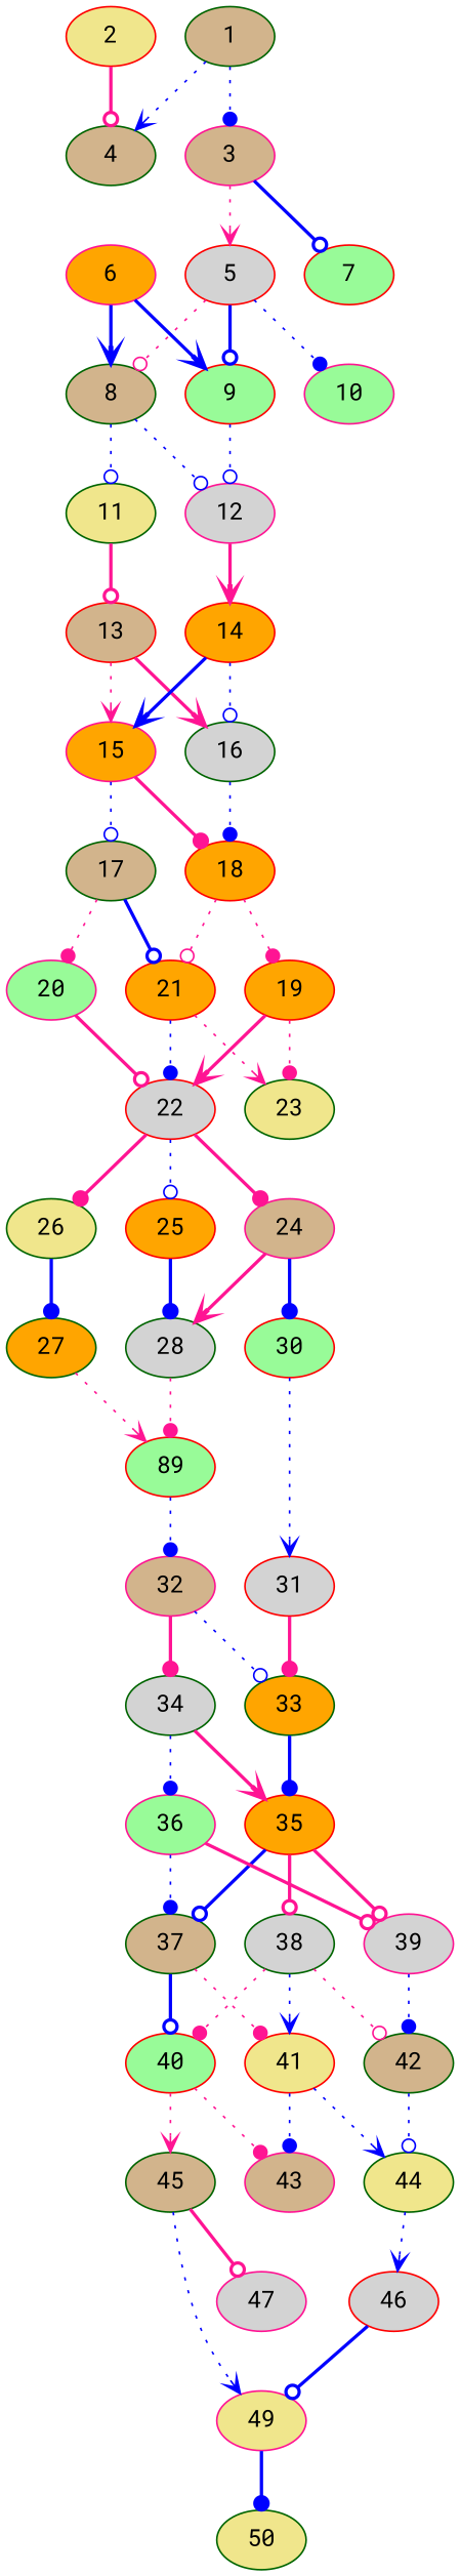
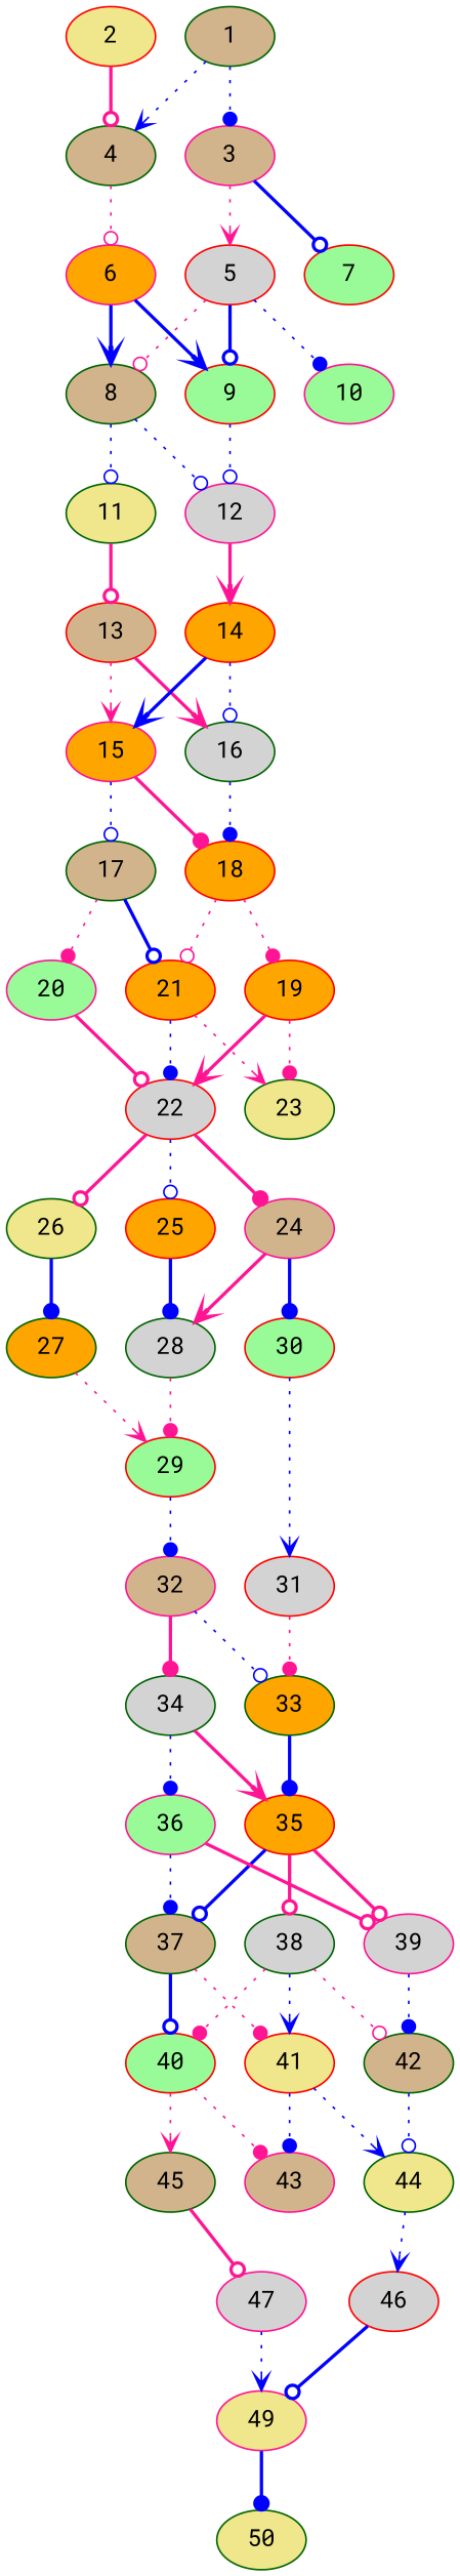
  digraph {
    fontname="Roboto Mono"
    node [alpha=0.14 color=darkgreen fillcolor=tan fontname="Roboto Mono" style=filled]
    edge [arrowhead=odot color=blue fontname="Roboto Mono" style=dotted]
    1 [alpha=0.13 expect_size=7127040]
    3 [color=deeppink expect_size=52080640]
    4 [alpha=0.11 expect_size=24068096]
    5 [alpha=0.18 color=red expect_size=22284288 fillcolor=lightgrey]
    7 [alpha=0.11 color=red expect_size=9341952 fillcolor=palegreen]
    6 [alpha=0.08 color=deeppink expect_size=45806592 fillcolor=orange]
    8 [alpha=0.12 expect_size=30242816]
    9 [alpha=0.07 color=red expect_size=33131520 fillcolor=palegreen]
    10 [alpha=0.16 color=deeppink expect_size=11444224 fillcolor=palegreen]
    2 [alpha=0.18 color=red expect_size=47134720 fillcolor=khaki]
    11 [alpha=0.01 expect_size=14716928 fillcolor=khaki]
    12 [alpha=0.16 color=deeppink expect_size=44347392 fillcolor=lightgrey]
    13 [alpha=0.19 color=red expect_size=39625728]
    14 [alpha=0.11 color=red expect_size=25466880 fillcolor=orange]
    15 [alpha=0.03 color=deeppink expect_size=51672064 fillcolor=orange]
    16 [alpha=0.03 expect_size=47282176 fillcolor=lightgrey]
    17 [expect_size=19899392]
    18 [alpha=0.12 color=red expect_size=46783488 fillcolor=orange]
    20 [color=deeppink expect_size=45437952 fillcolor=palegreen]
    21 [alpha=0.06 color=red expect_size=36645888 fillcolor=orange]
    19 [alpha=0.03 color=red expect_size=29048832 fillcolor=orange]
    22 [alpha=0.16 color=red expect_size=39995392 fillcolor=lightgrey]
    23 [alpha=0.06 expect_size=31580160 fillcolor=khaki]
    24 [alpha=0.03 color=deeppink expect_size=28590080]
    25 [alpha=0.08 color=red expect_size=6253568 fillcolor=orange]
    26 [alpha=0.10 expect_size=13526016 fillcolor=khaki]
    28 [alpha=0.08 expect_size=7326720 fillcolor=lightgrey]
    30 [alpha=0.04 color=red expect_size=40800256 fillcolor=palegreen]
    27 [expect_size=20533248 fillcolor=orange]
-   29 [alpha=0.15 color=red expect_size=34642944 fillcolor=palegreen label=89]
+   29 [alpha=0.15 color=red expect_size=34642944 fillcolor=palegreen]
    32 [alpha=0.06 color=deeppink expect_size=40534016]
    31 [alpha=0.16 color=red expect_size=26406912 fillcolor=lightgrey]
    33 [alpha=0.10 expect_size=30703616 fillcolor=orange]
    34 [alpha=0.03 expect_size=43751424 fillcolor=lightgrey]
    35 [alpha=0.15 color=red expect_size=51319808 fillcolor=orange]
    36 [alpha=0.05 color=deeppink expect_size=23262208 fillcolor=palegreen]
    37 [alpha=0.01 expect_size=47331328]
    38 [alpha=0.15 expect_size=33253376 fillcolor=lightgrey]
    39 [alpha=0.19 color=deeppink expect_size=6029312 fillcolor=lightgrey]
    40 [alpha=0.00 color=red expect_size=40732672 fillcolor=palegreen]
    41 [alpha=0.15 color=red expect_size=49195008 fillcolor=khaki]
    42 [alpha=0.04 expect_size=40889344]
    43 [alpha=0.04 color=deeppink expect_size=7737344]
    45 [alpha=0.05 expect_size=37449728]
    44 [expect_size=31306752 fillcolor=khaki]
    47 [alpha=0.20 color=deeppink expect_size=37230592 fillcolor=lightgrey]
    46 [alpha=0.19 color=red expect_size=25410560 fillcolor=lightgrey]
    49 [alpha=0.15 color=deeppink expect_size=29209600 fillcolor=khaki]
    50 [alpha=0.04 expect_size=27531264 fillcolor=khaki]
    1 -> 3 [arrowhead=dot]
    1 -> 4 [arrowhead=vee]
    3 -> 5 [arrowhead=vee color=deeppink]
    3 -> 7 [style=bold]
+   4 -> 6 [color=deeppink]
    5 -> 8 [color=deeppink]
    5 -> 9 [style=bold]
    5 -> 10 [arrowhead=dot]
    6 -> 8 [arrowhead=vee style=bold]
    6 -> 9 [arrowhead=vee style=bold]
    8 -> 11
    8 -> 12
    9 -> 12
    2 -> 4 [color=deeppink style=bold]
    11 -> 13 [color=deeppink style=bold]
    12 -> 14 [arrowhead=vee color=deeppink style=bold]
    13 -> 15 [arrowhead=vee color=deeppink]
    13 -> 16 [arrowhead=vee color=deeppink style=bold]
    14 -> 15 [arrowhead=vee style=bold]
    14 -> 16
    15 -> 17
    15 -> 18 [arrowhead=dot color=deeppink style=bold]
    16 -> 18 [arrowhead=dot]
    17 -> 20 [arrowhead=dot color=deeppink]
    17 -> 21 [style=bold]
    18 -> 21 [color=deeppink]
    18 -> 19 [arrowhead=dot color=deeppink]
    20 -> 22 [color=deeppink style=bold]
    21 -> 22 [arrowhead=dot]
    21 -> 23 [arrowhead=vee color=deeppink]
    19 -> 22 [arrowhead=vee color=deeppink style=bold]
    19 -> 23 [arrowhead=dot color=deeppink]
    22 -> 24 [arrowhead=dot color=deeppink style=bold]
    22 -> 25
-   22 -> 26 [arrowhead=dot color=deeppink style=bold]
+   22 -> 26 [color=deeppink style=bold]
    24 -> 28 [arrowhead=vee color=deeppink style=bold]
    24 -> 30 [arrowhead=dot style=bold]
    25 -> 28 [arrowhead=dot style=bold]
    26 -> 27 [arrowhead=dot style=bold]
    28 -> 29 [arrowhead=dot color=deeppink]
    30 -> 31 [arrowhead=vee]
    27 -> 29 [arrowhead=vee color=deeppink]
    29 -> 32 [arrowhead=dot]
    32 -> 33
    32 -> 34 [arrowhead=dot color=deeppink style=bold]
-   31 -> 33 [arrowhead=dot color=deeppink style=bold]
+   31 -> 33 [arrowhead=dot color=deeppink]
    33 -> 35 [arrowhead=dot style=bold]
    34 -> 35 [arrowhead=vee color=deeppink style=bold]
    34 -> 36 [arrowhead=dot]
    35 -> 37 [style=bold]
    35 -> 38 [color=deeppink style=bold]
    35 -> 39 [color=deeppink style=bold]
    36 -> 37 [arrowhead=dot]
    36 -> 39 [color=deeppink style=bold]
    37 -> 40 [style=bold]
    37 -> 41 [arrowhead=dot color=deeppink]
    38 -> 40 [arrowhead=dot color=deeppink]
    38 -> 41 [arrowhead=vee]
    38 -> 42 [color=deeppink]
    39 -> 42 [arrowhead=dot]
    40 -> 43 [arrowhead=dot color=deeppink]
    40 -> 45 [arrowhead=vee color=deeppink]
    41 -> 43 [arrowhead=dot]
    41 -> 44 [arrowhead=vee]
    42 -> 44
    45 -> 47 [color=deeppink style=bold]
    44 -> 46 [arrowhead=vee]
-   45 -> 49 [arrowhead=vee]
+   47 -> 49 [arrowhead=vee]
    46 -> 49 [style=bold]
    49 -> 50 [arrowhead=dot style=bold]
  }
